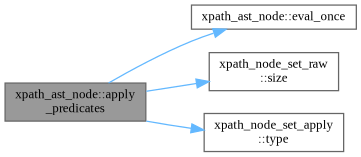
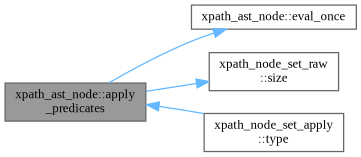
  digraph {
    fontname="Liberation Serif"
    rankdir=LR
    node [color=grey40 fillcolor=white fontname="Liberation Serif" fontsize=10 shape=box style=filled]
    edge [color=steelblue1 fontname="Liberation Serif" fontsize=10 labelfontname=Helvetica labelfontsize=10 style=solid]
    n1 [color=gray40 fillcolor=grey60 fontcolor=black height=0.2 label="xpath_ast_node::apply\l_predicates" width=0.4]
    n2 [height=0.2 label="xpath_ast_node::eval_once" width=0.4]
    n3 [height=0.2 label="xpath_node_set_raw\l::size" width=0.4]
    n4 [height=0.2 label="xpath_node_set_apply\l::type" width=0.4]
    n1 -> n2
    n1 -> n3
-   n1 -> n4
+   n4 -> n1
  }
